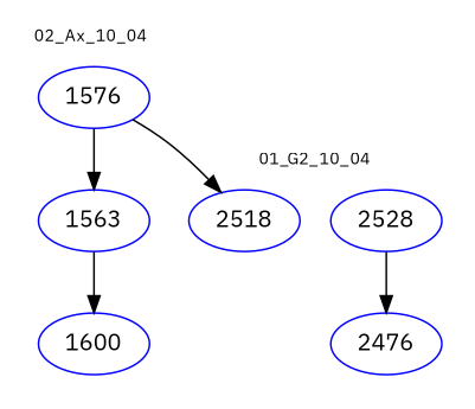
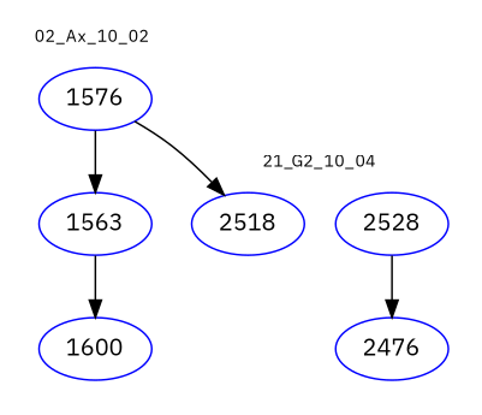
  digraph {
    fontname="IBM Plex Sans"
    node [color=blue fontname="IBM Plex Sans"]
    edge [color=black fontname="IBM Plex Sans"]
    n1 [label=1576]
    n2 [label=1563]
    n3 [label=1600]
    n4 [label=2528]
    n5 [label=2476]
    n6 [label=2518]
    subgraph cluster_1 {
      color=white
      fontsize=10
-     label="02_Ax_10_04"
+     label="02_Ax_10_02"
      n1
      n2
      n3
    }
    subgraph cluster_2 {
      color=white
      fontsize=10
-     label="01_G2_10_04"
+     label="21_G2_10_04"
      n4
      n5
      n6
    }
    n1 -> n2
    n1 -> n6
    n2 -> n3
    n4 -> n5
  }
